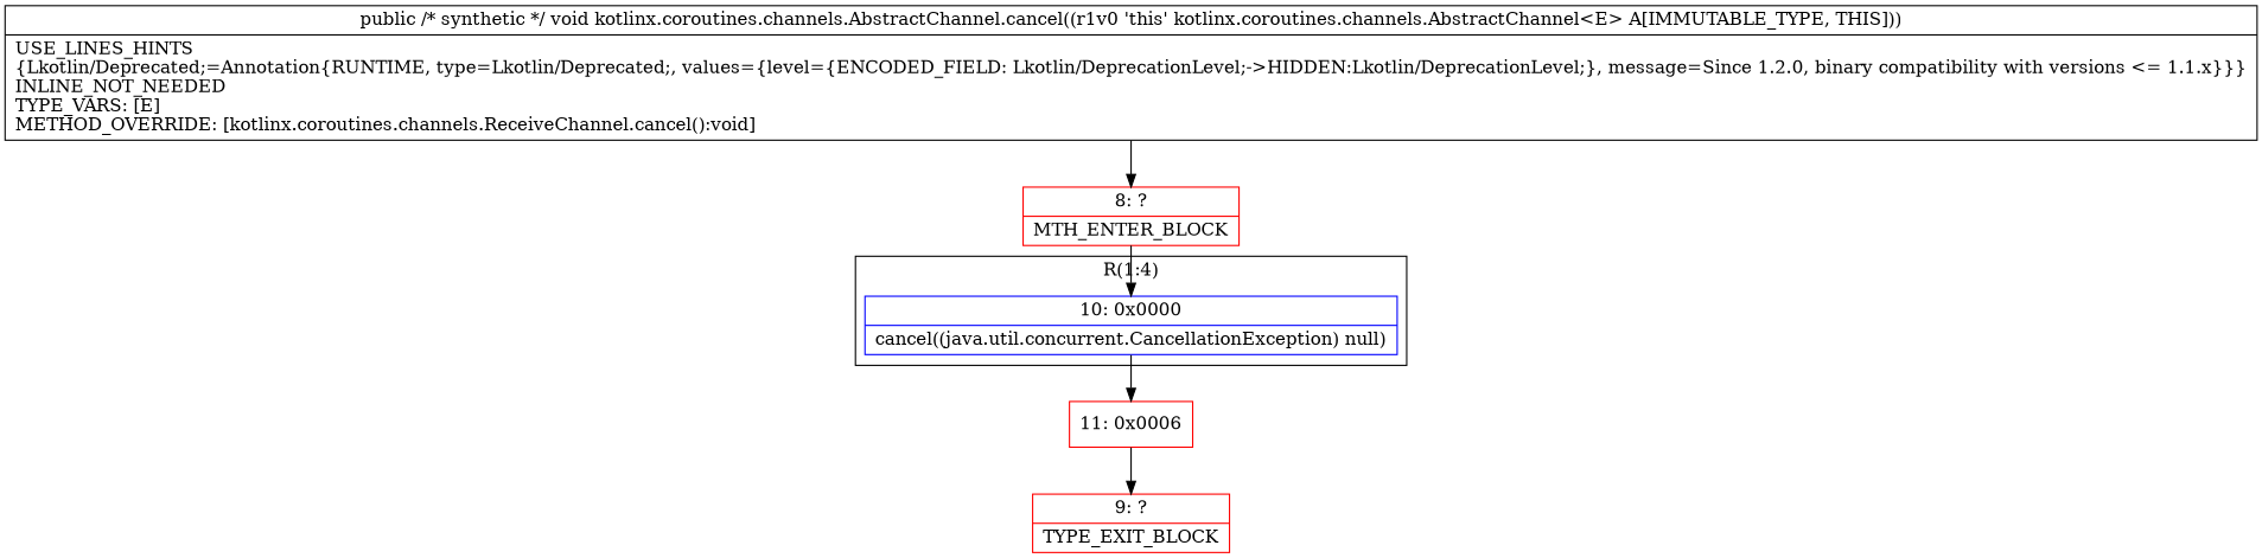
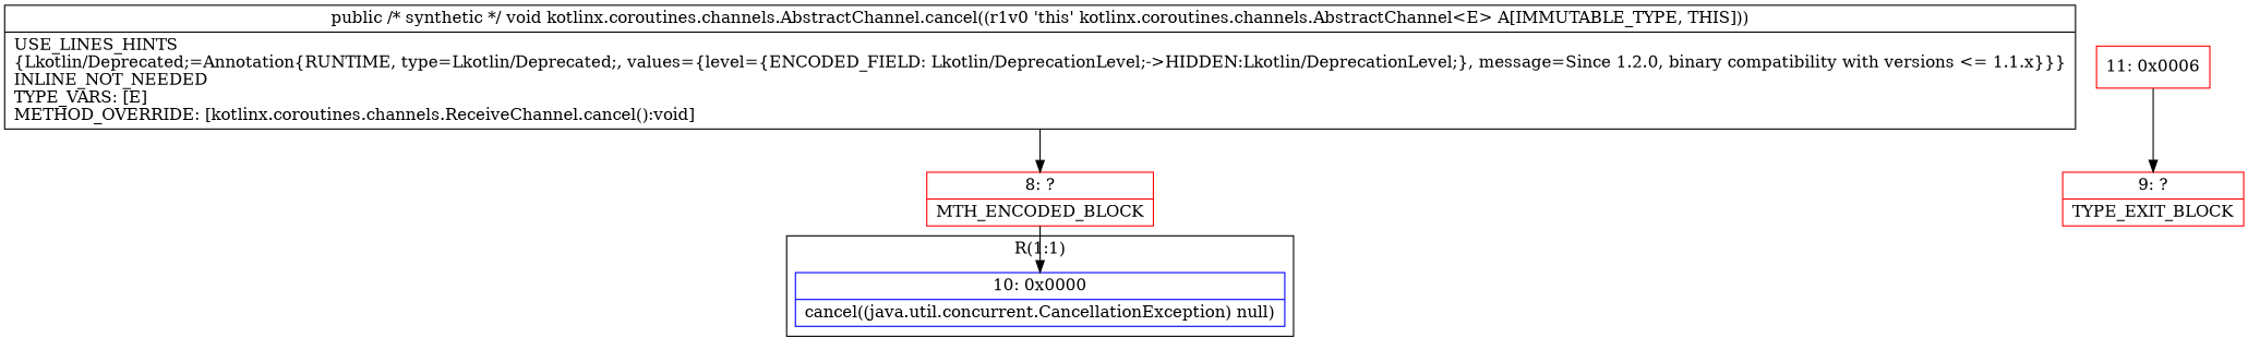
  digraph {
    node [color=red shape=record]
    n1 [color=blue label="{10\:\ 0x0000|cancel((java.util.concurrent.CancellationException) null)\l}"]
    n2 [label="{11\:\ 0x0006}"]
    n3 [label="{9\:\ ?|TYPE_EXIT_BLOCK\l}"]
-   n4 [label="{8\:\ ?|MTH_ENTER_BLOCK\l}"]
+   n4 [label="{8\:\ ?|MTH_ENCODED_BLOCK\l}"]
    n5 [label="{public \/* synthetic *\/ void kotlinx.coroutines.channels.AbstractChannel.cancel((r1v0 'this' kotlinx.coroutines.channels.AbstractChannel\<E\> A[IMMUTABLE_TYPE, THIS]))  | USE_LINES_HINTS\l\{Lkotlin\/Deprecated;=Annotation\{RUNTIME, type=Lkotlin\/Deprecated;, values=\{level=\{ENCODED_FIELD: Lkotlin\/DeprecationLevel;\-\>HIDDEN:Lkotlin\/DeprecationLevel;\}, message=Since 1.2.0, binary compatibility with versions \<= 1.1.x\}\}\}\lINLINE_NOT_NEEDED\lTYPE_VARS: [E]\lMETHOD_OVERRIDE: [kotlinx.coroutines.channels.ReceiveChannel.cancel():void]\l}" color=""]
    subgraph cluster_1 {
-     label="R(1:4)"
+     label="R(1:1)"
      n1
    }
-   n1 -> n2
    n2 -> n3
    n4 -> n1
    n5 -> n4
  }
